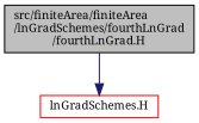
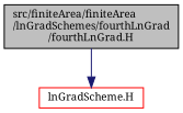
  digraph {
    fontname="Noto Serif"
    node [fontname="Noto Serif" fontsize=10 shape=record]
    n1 [color=black fillcolor=grey75 fontcolor=black height=0.2 label="src/finiteArea/finiteArea\l/lnGradSchemes/fourthLnGrad\l/fourthLnGrad.H" style=filled width=0.4]
-   n2 [color=red height=0.2 label="lnGradSchemes.H" width=0.4]
+   n2 [color=red height=0.2 label="lnGradScheme.H" width=0.4]
    n1 -> n2 [color=midnightblue fontname="Noto Serif" fontsize=10 labelfontname=Helvetica labelfontsize=10 style=solid]
  }
